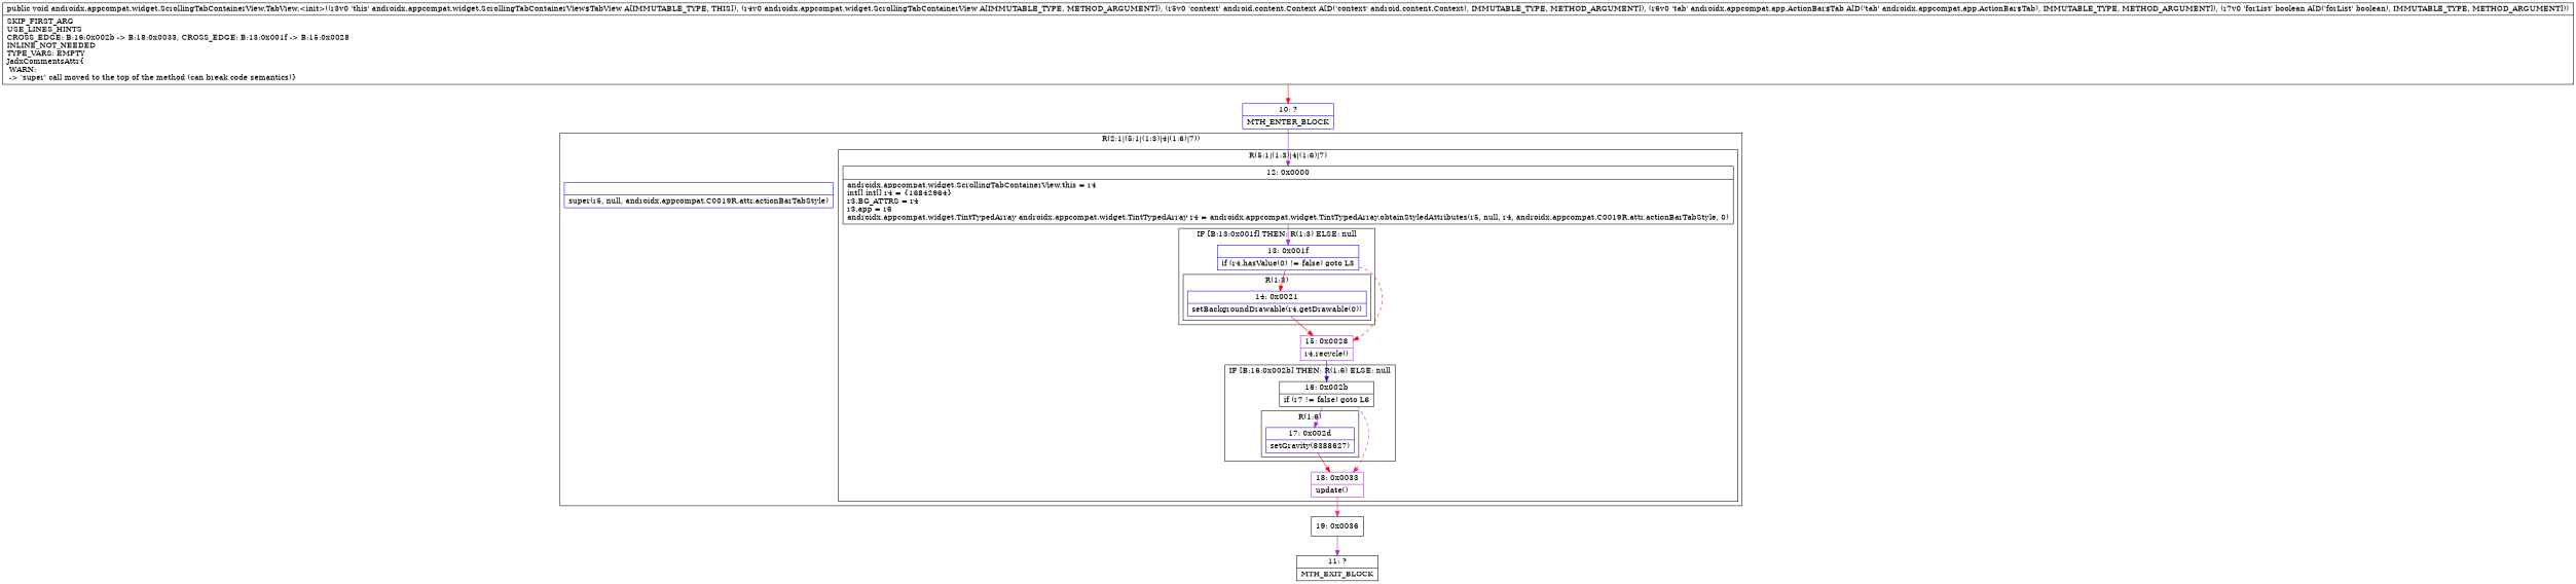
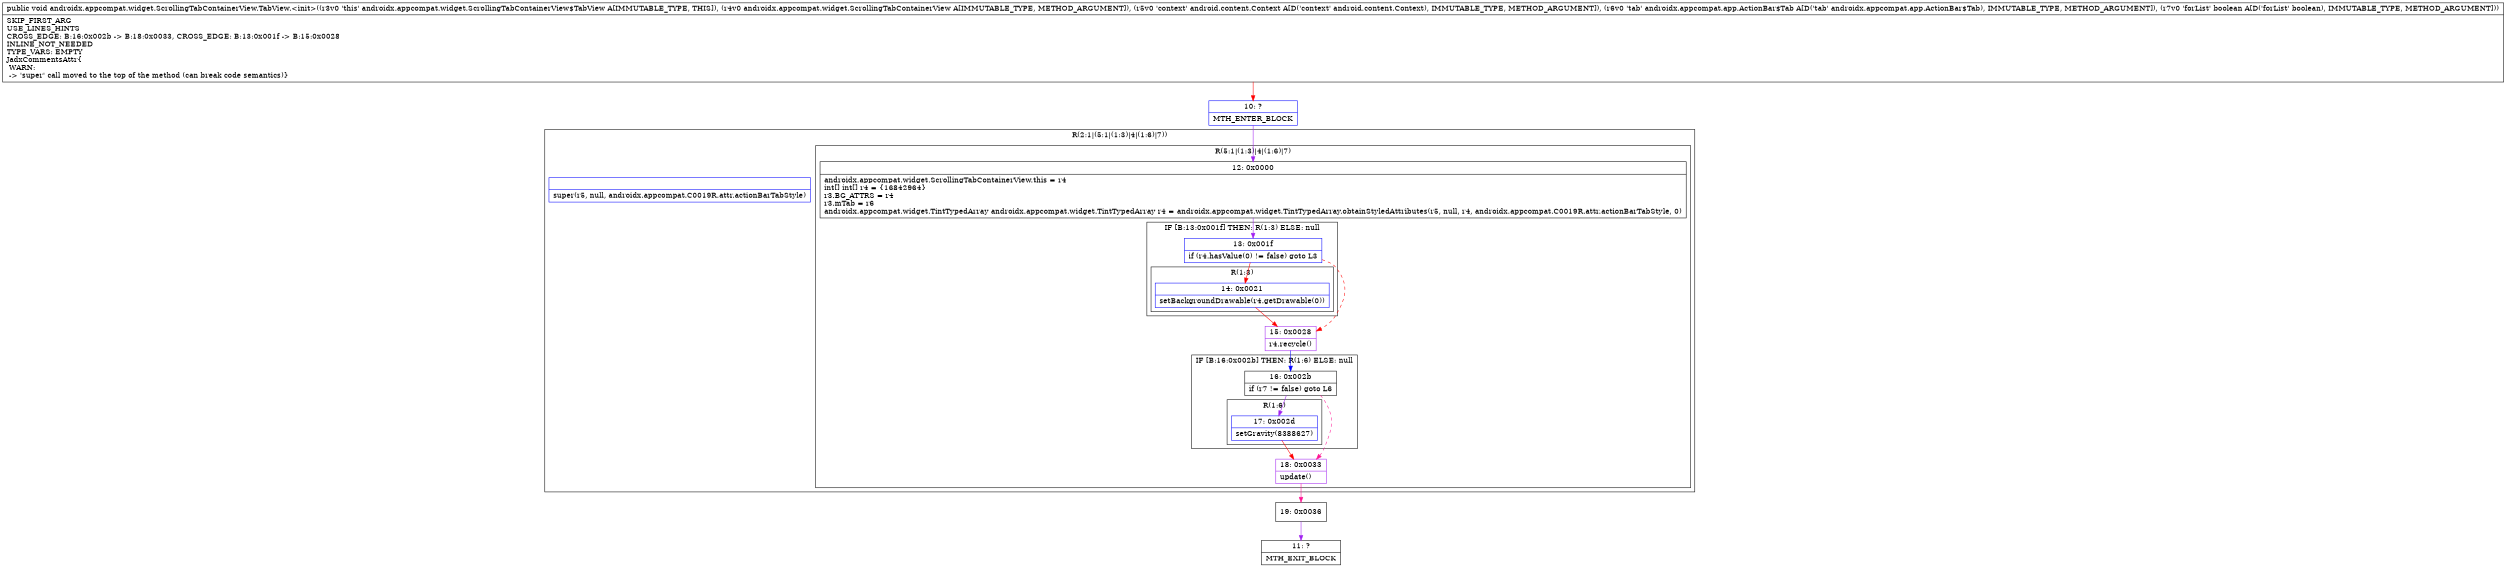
  digraph {
    node [color=blue shape=record]
    edge [color=red]
    n1 [label="{14\:\ 0x0021|setBackgroundDrawable(r4.getDrawable(0))\l}"]
    n2 [label="{13\:\ 0x001f|if (r4.hasValue(0) != false) goto L3\l}"]
    n3 [label="{17\:\ 0x002d|setGravity(8388627)\l}"]
    n4 [color=black label="{16\:\ 0x002b|if (r7 != false) goto L6\l}"]
-   n5 [color=black label="{12\:\ 0x0000|androidx.appcompat.widget.ScrollingTabContainerView.this = r4\lint[] int[] r4 = \{16842964\}\lr3.BG_ATTRS = r4\lr3.app = r6\landroidx.appcompat.widget.TintTypedArray androidx.appcompat.widget.TintTypedArray r4 = androidx.appcompat.widget.TintTypedArray.obtainStyledAttributes(r5, null, r4, androidx.appcompat.C0019R.attr.actionBarTabStyle, 0)\l}"]
+   n5 [color=black label="{12\:\ 0x0000|androidx.appcompat.widget.ScrollingTabContainerView.this = r4\lint[] int[] r4 = \{16842964\}\lr3.BG_ATTRS = r4\lr3.mTab = r6\landroidx.appcompat.widget.TintTypedArray androidx.appcompat.widget.TintTypedArray r4 = androidx.appcompat.widget.TintTypedArray.obtainStyledAttributes(r5, null, r4, androidx.appcompat.C0019R.attr.actionBarTabStyle, 0)\l}"]
    n6 [color=purple label="{15\:\ 0x0028|r4.recycle()\l}"]
    n7 [color=purple label="{18\:\ 0x0033|update()\l}"]
    n8 [label="{|super(r5, null, androidx.appcompat.C0019R.attr.actionBarTabStyle)\l}"]
    n9 [color=black label="{19\:\ 0x0036}"]
    n10 [color=black label="{11\:\ ?|MTH_EXIT_BLOCK\l}"]
    n11 [label="{10\:\ ?|MTH_ENTER_BLOCK\l}"]
    n12 [color=black label="{public void androidx.appcompat.widget.ScrollingTabContainerView.TabView.\<init\>((r3v0 'this' androidx.appcompat.widget.ScrollingTabContainerView$TabView A[IMMUTABLE_TYPE, THIS]), (r4v0 androidx.appcompat.widget.ScrollingTabContainerView A[IMMUTABLE_TYPE, METHOD_ARGUMENT]), (r5v0 'context' android.content.Context A[D('context' android.content.Context), IMMUTABLE_TYPE, METHOD_ARGUMENT]), (r6v0 'tab' androidx.appcompat.app.ActionBar$Tab A[D('tab' androidx.appcompat.app.ActionBar$Tab), IMMUTABLE_TYPE, METHOD_ARGUMENT]), (r7v0 'forList' boolean A[D('forList' boolean), IMMUTABLE_TYPE, METHOD_ARGUMENT]))  | SKIP_FIRST_ARG\lUSE_LINES_HINTS\lCROSS_EDGE: B:16:0x002b \-\> B:18:0x0033, CROSS_EDGE: B:13:0x001f \-\> B:15:0x0028\lINLINE_NOT_NEEDED\lTYPE_VARS: EMPTY\lJadxCommentsAttr\{\l WARN: \l \-\> 'super' call moved to the top of the method (can break code semantics)\}\l}"]
    subgraph cluster_1 {
      label="R(2:1|(5:1|(1:3)|4|(1:6)|7))"
      n8
      subgraph cluster_2 {
        label="R(5:1|(1:3)|4|(1:6)|7)"
        n5
        n6
        n7
        subgraph cluster_3 {
          label="IF [B:13:0x001f] THEN: R(1:3) ELSE: null"
          n2
          subgraph cluster_4 {
            label="R(1:3)"
            n1
          }
        }
        subgraph cluster_5 {
          label="IF [B:16:0x002b] THEN: R(1:6) ELSE: null"
          n4
          subgraph cluster_6 {
            label="R(1:6)"
            n3
          }
        }
      }
    }
    n1 -> n6
    n2 -> n1
    n2 -> n6 [style=dashed]
    n3 -> n7
    n4 -> n3 [color=purple]
    n4 -> n7 [color=deeppink style=dashed]
    n5 -> n2 [color=purple]
    n6 -> n4 [color=blue]
    n7 -> n9 [color=deeppink]
    n9 -> n10 [color=purple]
    n11 -> n5 [color=purple]
    n12 -> n11
  }
